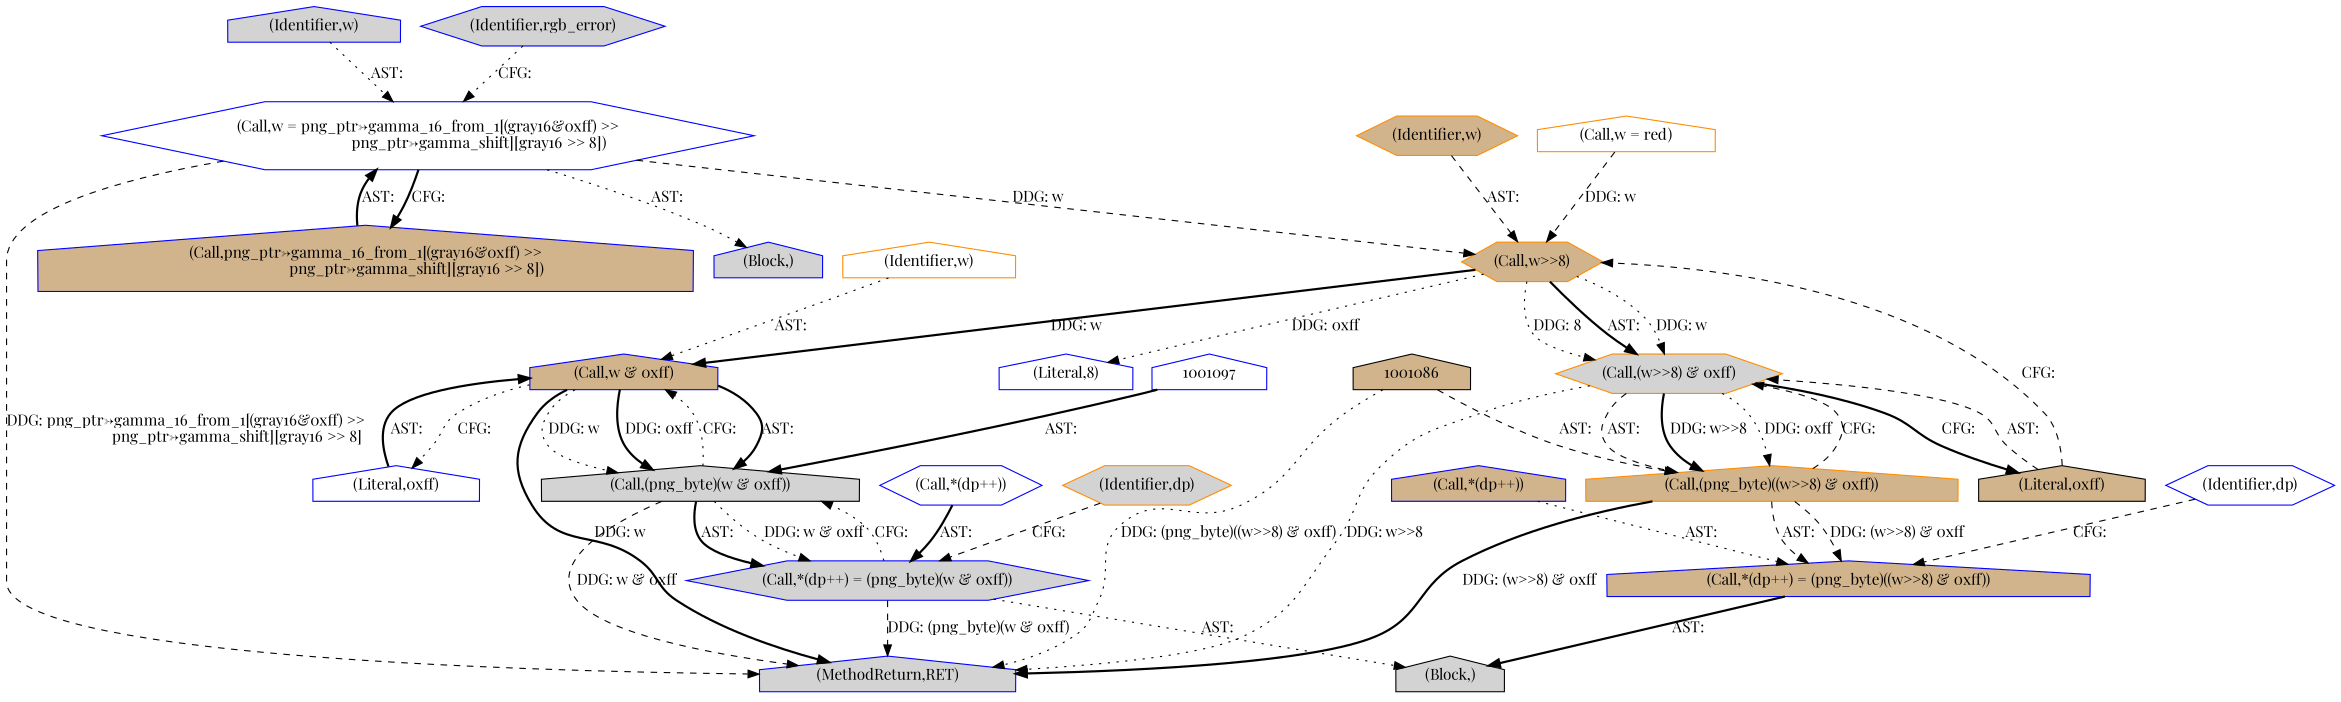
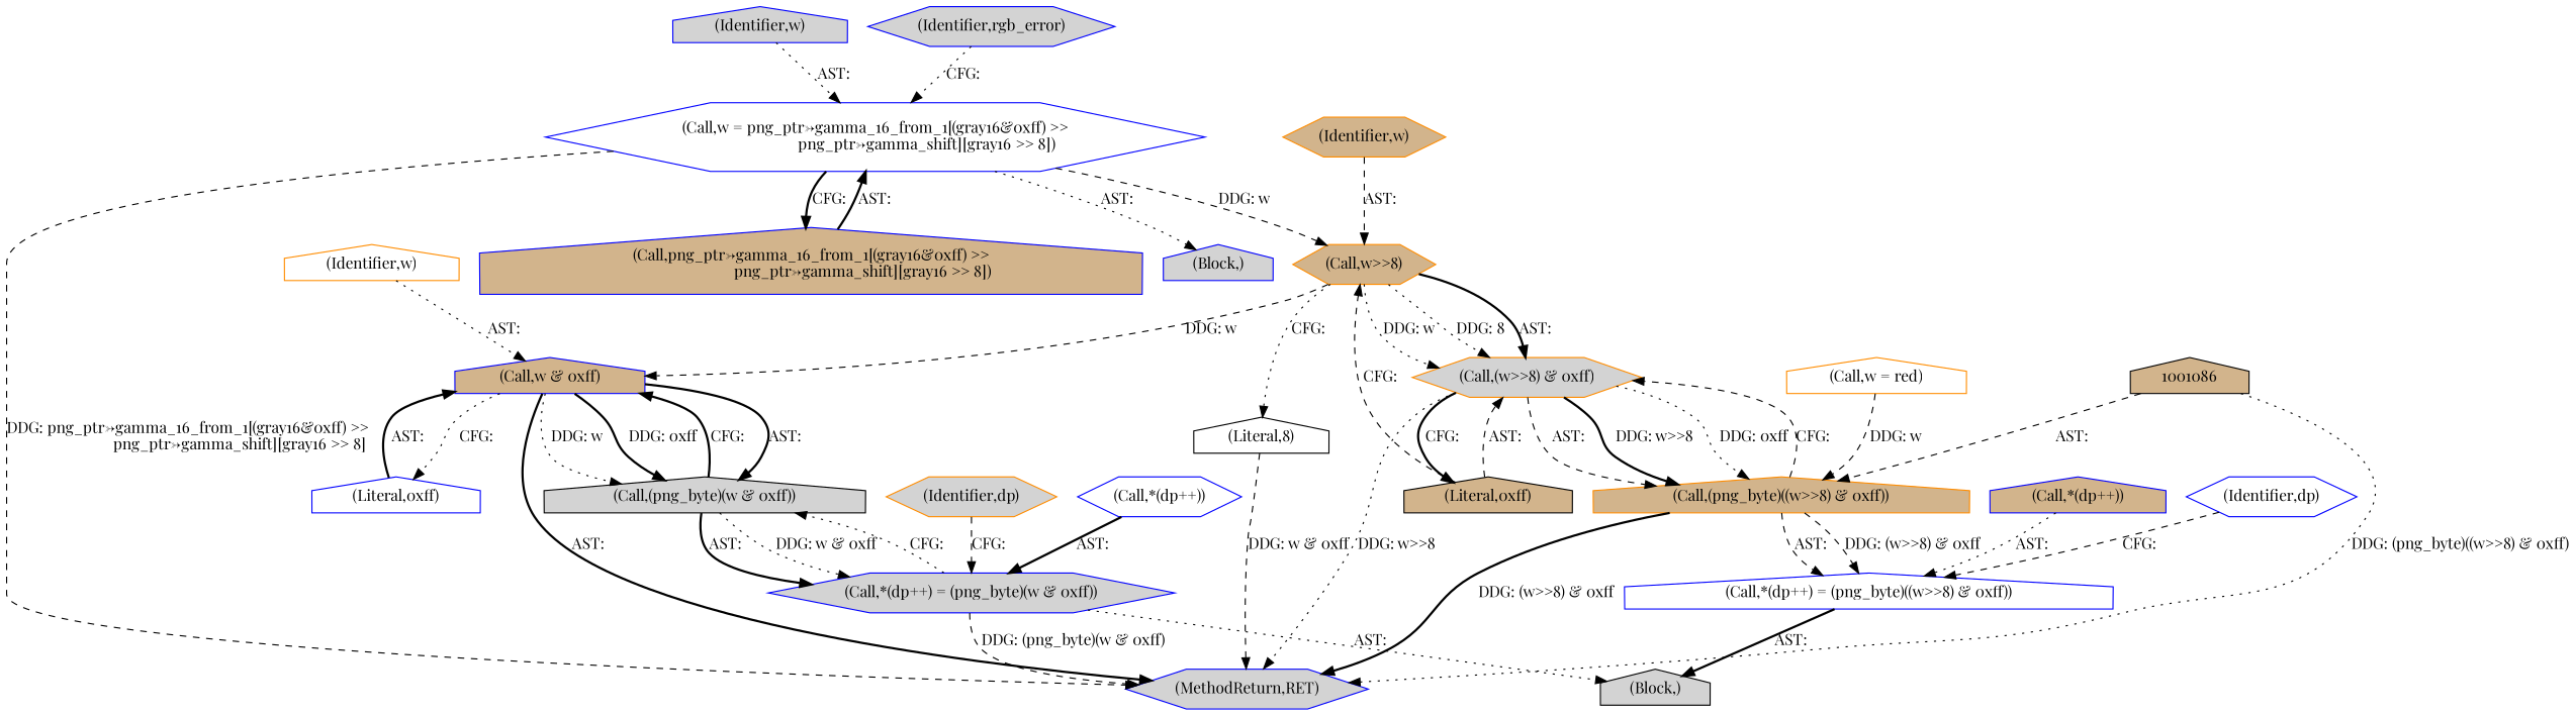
  digraph {
    fontname="Playfair Display"
    node [color=blue fillcolor=tan fontname="Playfair Display" shape=house style=filled]
    edge [fontname="Playfair Display" style=dotted]
    n1 [fillcolor=white label="(Call,w = png_ptr->gamma_16_from_1[(gray16&0xff) >>\n                         png_ptr->gamma_shift][gray16 >> 8])" shape=hexagon]
    n2 [color=darkorange label="(Call,w>>8)" shape=hexagon]
    n3 [fillcolor=lightgrey label="(Block,)"]
-   n4 [fillcolor=lightgrey label="(MethodReturn,RET)"]
+   n4 [fillcolor=lightgrey label="(MethodReturn,RET)" shape=hexagon]
    n5 [label="(Call,png_ptr->gamma_16_from_1[(gray16&0xff) >>\n                         png_ptr->gamma_shift][gray16 >> 8])"]
    n6 [color=darkorange fillcolor=lightgrey label="(Call,(w>>8) & 0xff)" shape=hexagon]
    n7 [label="(Call,w & 0xff)"]
-   n8 [fillcolor=white label="(Literal,8)"]
+   n8 [color=black fillcolor=white label="(Literal,8)"]
    n9 [color=darkorange label="(Call,(png_byte)((w>>8) & 0xff))"]
    n10 [color=black label="(Literal,0xff)"]
    n11 [color=black fillcolor=lightgrey label="(Call,(png_byte)(w & 0xff))"]
    n12 [fillcolor=white label="(Literal,0xff)"]
-   n13 [label="(Call,*(dp++) = (png_byte)((w>>8) & 0xff))"]
+   n13 [fillcolor=white label="(Call,*(dp++) = (png_byte)((w>>8) & 0xff))"]
    n14 [color=black fillcolor=lightgrey label="(Block,)"]
    n15 [fillcolor=lightgrey label="(Call,*(dp++) = (png_byte)(w & 0xff))" shape=hexagon]
    n16 [fillcolor=lightgrey label="(Identifier,w)"]
    n17 [color=darkorange fillcolor=lightgrey label="(Identifier,dp)" shape=hexagon]
    n18 [fillcolor=white label="(Call,*(dp++))" shape=hexagon]
    n19 [color=darkorange fillcolor=white label="(Call,w = red)"]
    n20 [label="(Call,*(dp++))"]
    n21 [fillcolor=lightgrey label="(Identifier,rgb_error)" shape=hexagon]
    n22 [color=darkorange fillcolor=white label="(Identifier,w)"]
    n23 [color=darkorange label="(Identifier,w)" shape=hexagon]
    n24 [fillcolor=white label="(Identifier,dp)" shape=hexagon]
    1001086 [color=black]
-   1001097 [fillcolor=white]
    n1 -> n2 [label="DDG: w" style=dashed]
    n1 -> n3 [label="AST: "]
    n1 -> n4 [label="DDG: png_ptr->gamma_16_from_1[(gray16&0xff) >>\n                         png_ptr->gamma_shift][gray16 >> 8]" style=dashed]
    n1 -> n5 [label="CFG: " style=bold]
    n2 -> n6 [label="AST: " style=bold]
    n2 -> n6 [label="DDG: w"]
    n2 -> n6 [label="DDG: 8"]
-   n2 -> n7 [label="DDG: w" style=bold]
-   n2 -> n8 [label="DDG: 0xff"]
+   n2 -> n7 [label="DDG: w" style=dashed]
+   n2 -> n8 [label="CFG: "]
    n5 -> n1 [label="AST: " style=bold]
    n6 -> n4 [label="DDG: w>>8"]
    n6 -> n9 [label="AST: " style=dashed]
    n6 -> n9 [label="DDG: w>>8" style=bold]
    n6 -> n9 [label="DDG: 0xff"]
    n6 -> n10 [label="CFG: " style=bold]
-   n7 -> n4 [label="DDG: w" style=bold]
+   n7 -> n4 [label="AST: " style=bold]
    n7 -> n11 [label="AST: " style=bold]
    n7 -> n11 [label="DDG: w"]
    n7 -> n11 [label="DDG: 0xff" style=bold]
    n7 -> n12 [label="CFG: "]
    n9 -> n4 [label="DDG: (w>>8) & 0xff" style=bold]
    n9 -> n6 [label="CFG: " style=dashed]
    n9 -> n13 [label="AST: " style=dashed]
    n9 -> n13 [label="DDG: (w>>8) & 0xff" style=dashed]
    n10 -> n2 [label="CFG: " style=dashed]
    n10 -> n6 [label="AST: " style=dashed]
-   n11 -> n4 [label="DDG: w & 0xff" style=dashed]
-   n11 -> n7 [label="CFG: "]
+   n8 -> n4 [label="DDG: w & 0xff" style=dashed]
+   n11 -> n7 [label="CFG: " style=bold]
    n11 -> n15 [label="AST: " style=bold]
    n11 -> n15 [label="DDG: w & 0xff"]
    n12 -> n7 [label="AST: " style=bold]
    n13 -> n14 [label="AST: " style=bold]
    n15 -> n4 [label="DDG: (png_byte)(w & 0xff)" style=dashed]
    n15 -> n11 [label="CFG: "]
    n15 -> n14 [label="AST: "]
    n16 -> n1 [label="AST: "]
    n17 -> n15 [label="CFG: " style=dashed]
    n18 -> n15 [label="AST: " style=bold]
-   n19 -> n2 [label="DDG: w" style=dashed]
+   n19 -> n9 [label="DDG: w" style=dashed]
    n20 -> n13 [label="AST: "]
    n21 -> n1 [label="CFG: "]
    n22 -> n7 [label="AST: "]
    n23 -> n2 [label="AST: " style=dashed]
    n24 -> n13 [label="CFG: " style=dashed]
    1001086 -> n4 [label="DDG: (png_byte)((w>>8) & 0xff)"]
    1001086 -> n9 [label="AST: " style=dashed]
-   1001097 -> n11 [label="AST: " style=bold]
  }
